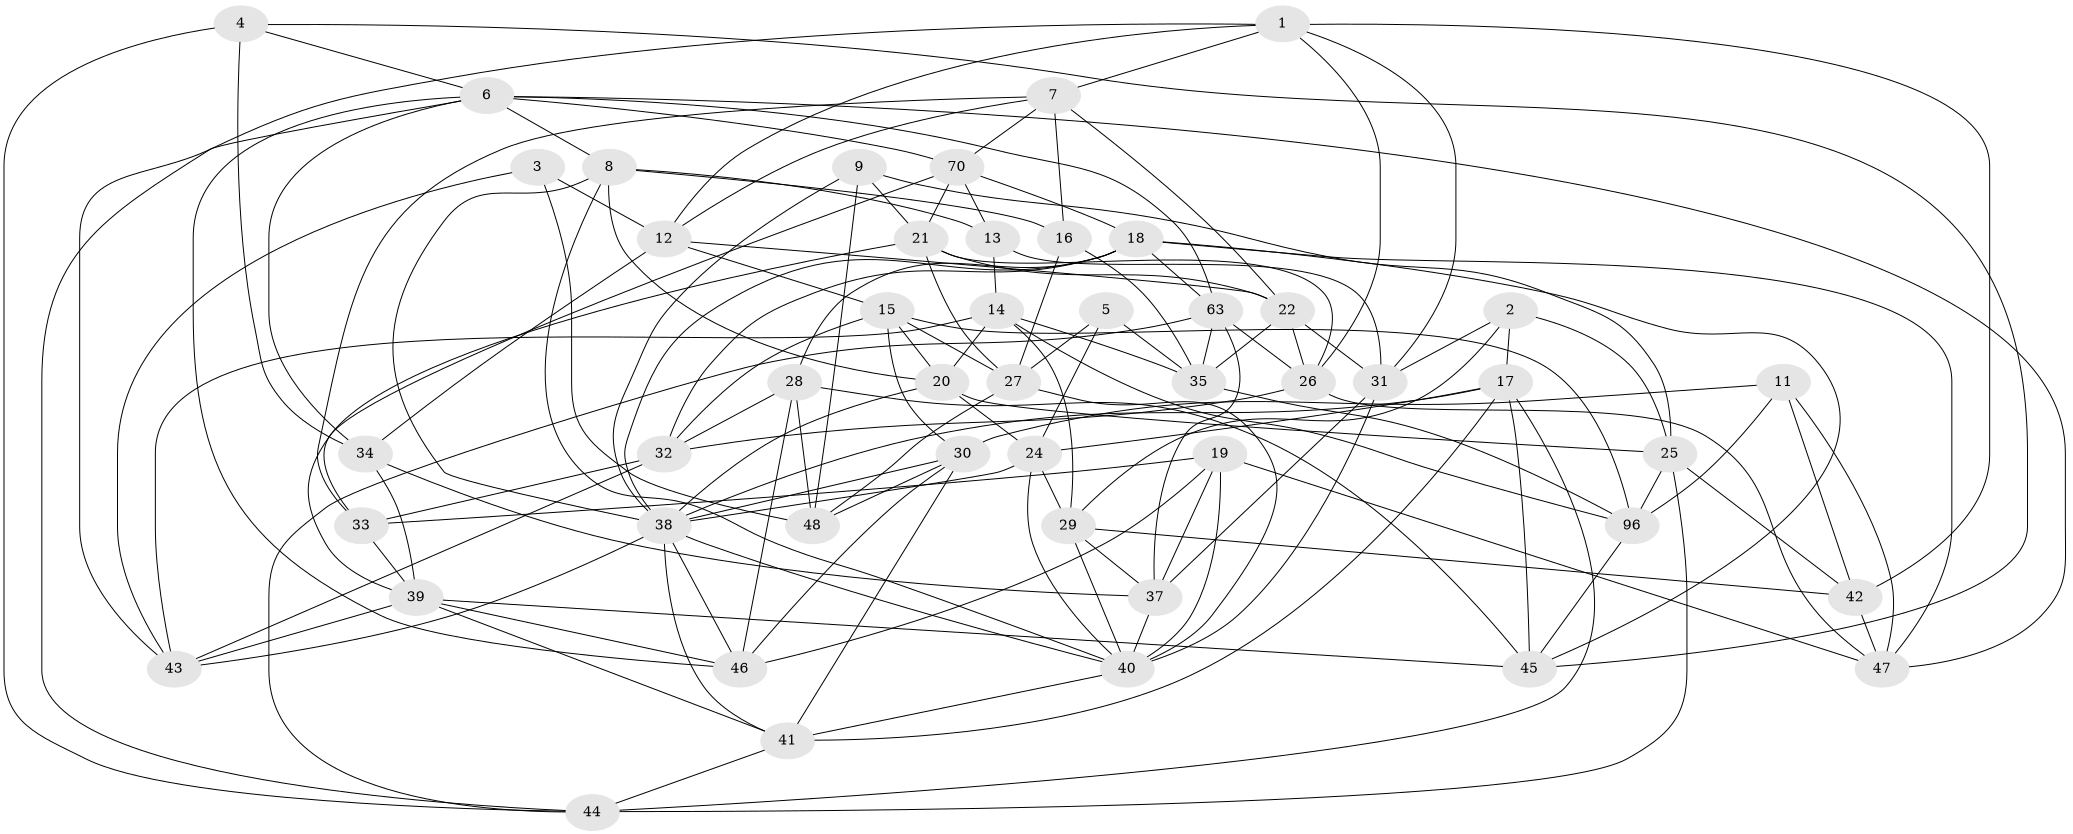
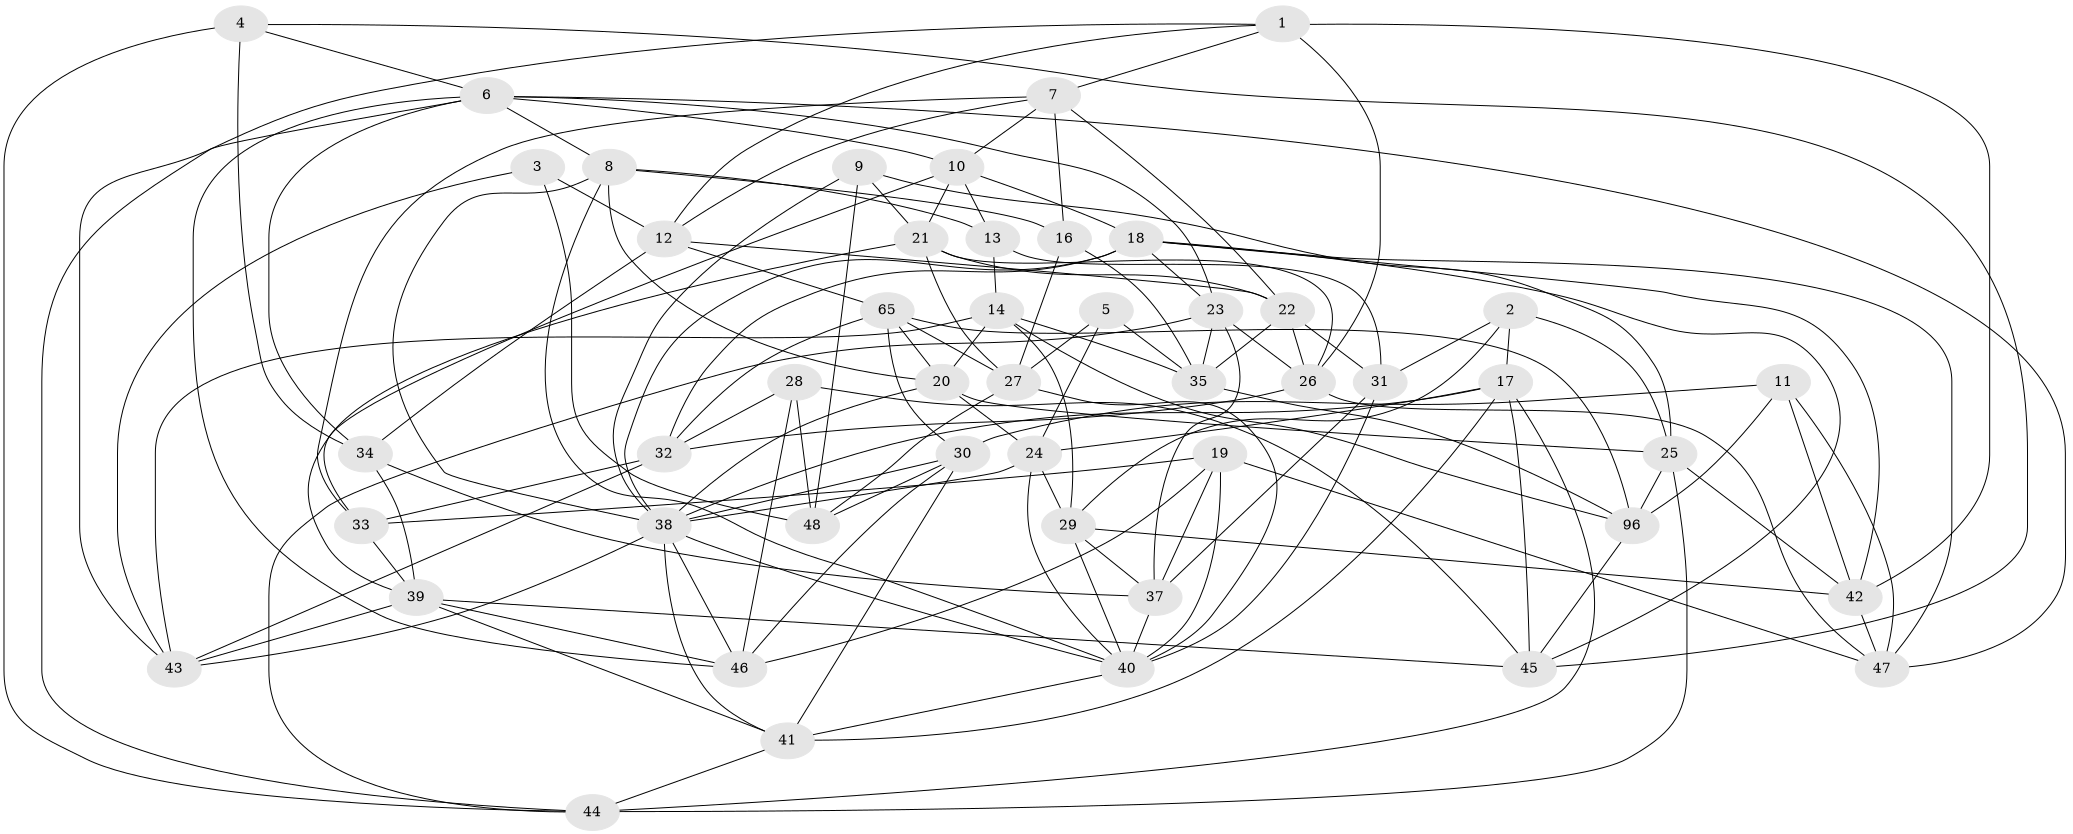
  graph {
    node [color=gray90 style=filled]
    edge [weight=1.0]
    1
    7
    12
    26
    31
    42
    43
    33
-   10 [label=70]
+   10
    16
    22
    34
-   15
+   15 [label=65]
    32
    47
    40
    37
    2
    17
    25
    29
    44
    45
    24
    38
    41
    n27 [label=96]
    3
    48
    4
    6
    8
-   23 [label=63]
+   23
    46
    39
    5
    27
    35
    13
    20
    21
    18
    14
    9
    11
    30
    19
    28
    1 -- 7
    1 -- 12
    1 -- 26
-   1 -- 31
    1 -- 42
    1 -- 43
    7 -- 12
    7 -- 33
    7 -- 10
    7 -- 16
    7 -- 22
    12 -- 22
    12 -- 34
    12 -- 15
    26 -- 32
    26 -- 47
    31 -- 40
    31 -- 37
    42 -- 47
    33 -- 39
    10 -- 33
    10 -- 13
    10 -- 21
    10 -- 18
    16 -- 27
    16 -- 35
    22 -- 26
    22 -- 31
    22 -- 35
    34 -- 37
    34 -- 39 [weight=2.0]
    15 -- 32
    15 -- n27
    15 -- 27
    15 -- 20
    15 -- 30
    32 -- 43
    32 -- 33
    40 -- 41
    37 -- 40
    2 -- 31
    2 -- 17
    2 -- 25
    2 -- 29
    17 -- 44
    17 -- 45
    17 -- 24
    17 -- 38
    17 -- 41
    25 -- 42
    25 -- 44
    25 -- n27
    29 -- 42
    29 -- 40
    29 -- 37
    24 -- 40
    24 -- 29
    24 -- 38
    38 -- 43
    38 -- 40
    38 -- 41
    38 -- 46
    41 -- 44
    n27 -- 45
    3 -- 12
    3 -- 43
    3 -- 48
    4 -- 34
    4 -- 44
    4 -- 45
    4 -- 6
    6 -- 10
    6 -- 34
    6 -- 47
    6 -- 44
    6 -- 8
    6 -- 23
    6 -- 46
    8 -- 16
    8 -- 40
    8 -- 38
    8 -- 13
    8 -- 20
    23 -- 26
    23 -- 37
    23 -- 44
    23 -- 35
    39 -- 43
    39 -- 45
    39 -- 41
    39 -- 46
    5 -- 24
    5 -- 27
    5 -- 35
    27 -- 40
    27 -- 48
    35 -- n27
    13 -- 31
    13 -- 14
    20 -- 25
    20 -- 24
    20 -- 38
    21 -- 26
    21 -- 22
    21 -- 39
    21 -- 27
-   18 -- 28
+   18 -- 42
    18 -- 32
    18 -- 47
    18 -- 45
    18 -- 38
    18 -- 23
    14 -- 43
    14 -- 29
    14 -- n27
    14 -- 35
    14 -- 20
    9 -- 25
    9 -- 38
    9 -- 48
    9 -- 21
    11 -- 42
    11 -- 47
    11 -- n27
    11 -- 30
    30 -- 38
    30 -- 41
    30 -- 48
    30 -- 46
    19 -- 33
    19 -- 47
    19 -- 40 [weight=2.0]
    19 -- 37
    19 -- 46
    28 -- 32
    28 -- 45
    28 -- 48
    28 -- 46
  }
